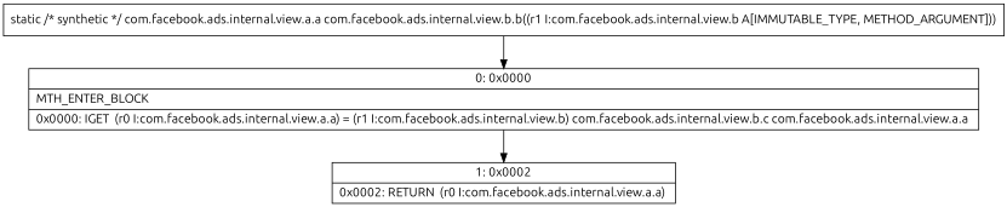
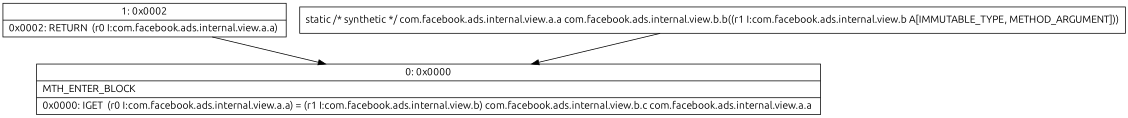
  digraph {
    fontname=Ubuntu
    node [shape=record fontname=Ubuntu]
    edge [fontname=Ubuntu]
    n1 [label="{0\:\ 0x0000|MTH_ENTER_BLOCK\l|0x0000: IGET  (r0 I:com.facebook.ads.internal.view.a.a) = (r1 I:com.facebook.ads.internal.view.b) com.facebook.ads.internal.view.b.c com.facebook.ads.internal.view.a.a \l}"]
    n2 [label="{1\:\ 0x0002|0x0002: RETURN  (r0 I:com.facebook.ads.internal.view.a.a) \l}"]
    n3 [label="{static \/* synthetic *\/ com.facebook.ads.internal.view.a.a com.facebook.ads.internal.view.b.b((r1 I:com.facebook.ads.internal.view.b A[IMMUTABLE_TYPE, METHOD_ARGUMENT])) }"]
-   n1 -> n2
+   n2 -> n1
    n3 -> n1
  }
